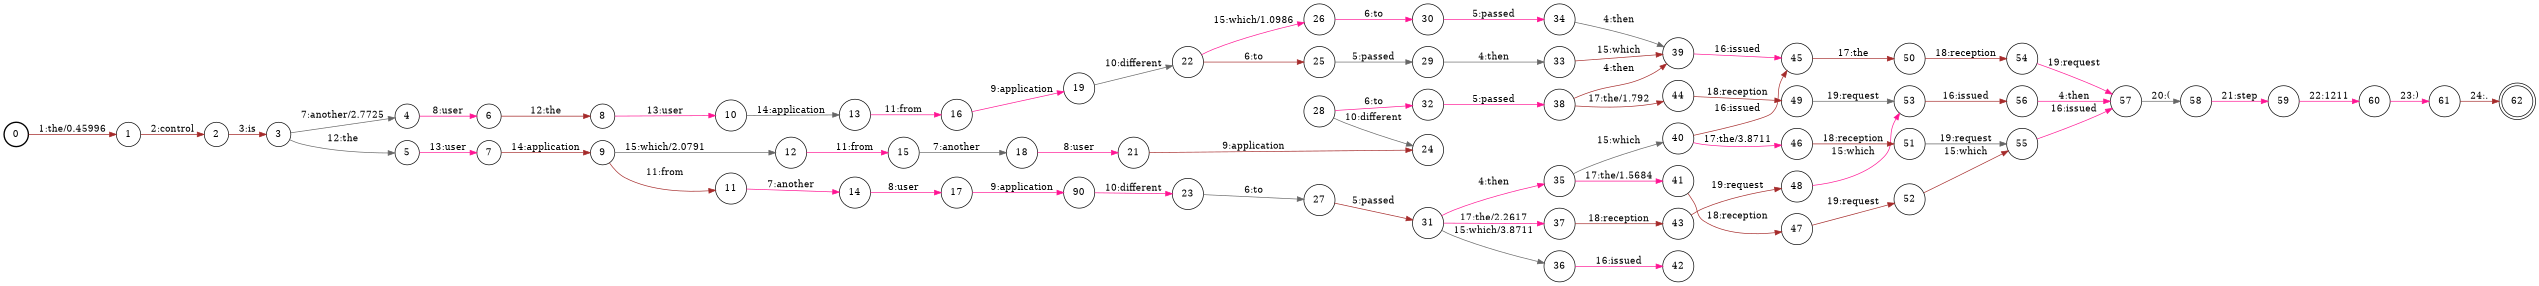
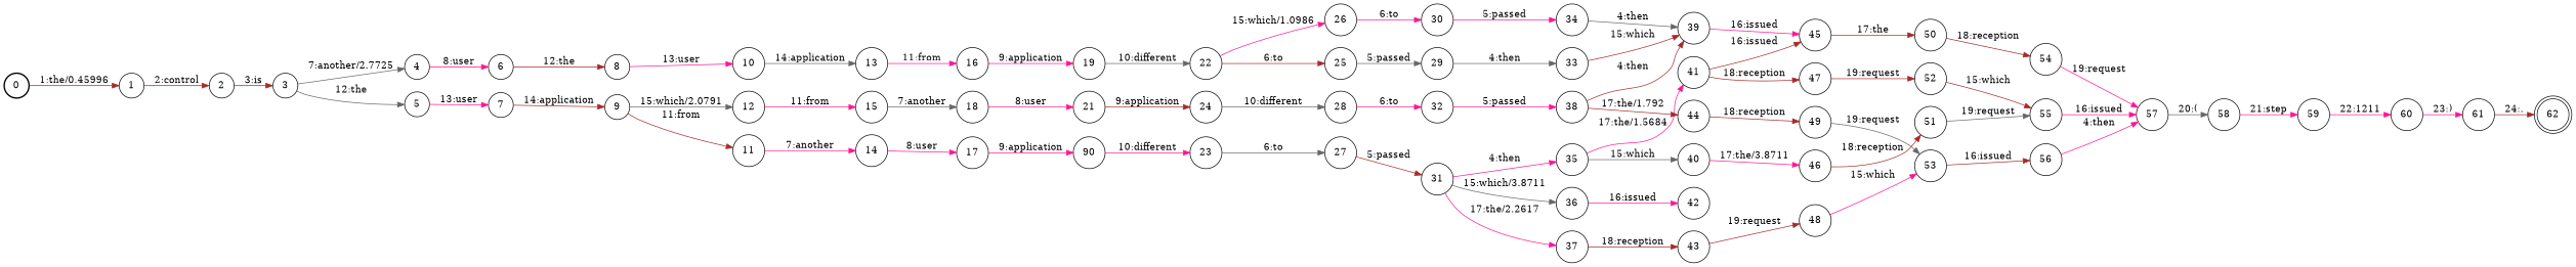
  digraph {
    nodesep=0.25
    rankdir=LR
    ranksep=0.4
    node [fontsize=14 shape=circle style=solid]
    edge [color=deeppink fontsize=14]
    n1 [label=0 style=bold]
    n2 [label=1]
    n3 [label=2]
    n4 [label=3]
    n5 [label=5]
    n6 [label=4]
    n7 [label=7]
    n8 [label=6]
    n9 [label=9]
    n10 [label=8]
    n11 [label=10]
    n12 [label=11]
    n13 [label=12]
    n14 [label=13]
    n15 [label=14]
    n16 [label=15]
    n17 [label=16]
    n18 [label=17]
    n19 [label=18]
    n20 [label=19]
    n21 [label=90]
    n22 [label=21]
    n23 [label=22]
    n24 [label=23]
    n25 [label=24]
    n26 [label=25]
    n27 [label=26]
    n28 [label=27]
    n29 [label=28]
    n30 [label=29]
    n31 [label=30]
    n32 [label=31]
    n33 [label=32]
    n34 [label=33]
    n35 [label=34]
    n36 [label=37]
    n37 [label=35]
    n38 [label=36]
    n39 [label=38]
    n40 [label=39]
    n41 [label=43]
    n42 [label=41]
    n43 [label=40]
    n44 [label=42]
    n45 [label=44]
    n46 [label=45]
    n47 [label=48]
    n48 [label=47]
    n49 [label=46]
    n50 [label=49]
    n51 [label=50]
    n52 [label=52]
    n53 [label=51]
    n54 [label=53]
    n55 [label=54]
    n56 [label=55]
    n57 [label=56]
    n58 [label=57]
    n59 [label=58]
    n60 [label=59]
    n61 [label=60]
    n62 [label=61]
    n63 [label=62 shape=doublecircle]
    n1 -> n2 [color=brown label="1:the/0.45996"]
    n2 -> n3 [color=brown label="2:control"]
    n3 -> n4 [color=brown label="3:is"]
    n4 -> n5 [color=gray40 label="12:the"]
    n4 -> n6 [color=gray40 label="7:another/2.7725"]
    n5 -> n7 [label="13:user"]
    n6 -> n8 [label="8:user"]
    n7 -> n9 [color=brown label="14:application"]
    n8 -> n10 [color=brown label="12:the"]
    n9 -> n12 [color=brown label="11:from"]
    n9 -> n13 [color=gray40 label="15:which/2.0791"]
    n10 -> n11 [label="13:user"]
    n11 -> n14 [color=gray40 label="14:application"]
    n12 -> n15 [label="7:another"]
    n13 -> n16 [label="11:from"]
    n14 -> n17 [label="11:from"]
    n15 -> n18 [label="8:user"]
    n16 -> n19 [color=gray40 label="7:another"]
    n17 -> n20 [label="9:application"]
    n18 -> n21 [label="9:application"]
    n19 -> n22 [label="8:user"]
    n20 -> n23 [color=gray40 label="10:different"]
    n21 -> n24 [label="10:different"]
    n22 -> n25 [color=brown label="9:application"]
    n23 -> n26 [color=brown label="6:to"]
    n23 -> n27 [label="15:which/1.0986"]
    n24 -> n28 [color=gray40 label="6:to"]
-   n29 -> n25 [color=gray40 label="10:different"]
+   n25 -> n29 [color=gray40 label="10:different"]
    n26 -> n30 [color=gray40 label="5:passed"]
    n27 -> n31 [label="6:to"]
    n28 -> n32 [color=brown label="5:passed"]
    n29 -> n33 [label="6:to"]
    n30 -> n34 [color=gray40 label="4:then"]
    n31 -> n35 [label="5:passed"]
    n32 -> n36 [label="17:the/2.2617"]
    n32 -> n37 [label="4:then"]
    n32 -> n38 [color=gray40 label="15:which/3.8711"]
    n33 -> n39 [label="5:passed"]
    n34 -> n40 [color=brown label="15:which"]
    n35 -> n40 [color=gray40 label="4:then"]
    n36 -> n41 [color=brown label="18:reception"]
    n37 -> n42 [label="17:the/1.5684"]
    n37 -> n43 [color=gray40 label="15:which"]
    n38 -> n44 [label="16:issued"]
    n39 -> n40 [color=brown label="4:then"]
    n39 -> n45 [color=brown label="17:the/1.792"]
    n40 -> n46 [label="16:issued"]
    n41 -> n47 [color=brown label="19:request"]
    n42 -> n48 [color=brown label="18:reception"]
-   n43 -> n46 [color=brown label="16:issued"]
+   n42 -> n46 [color=brown label="16:issued"]
    n43 -> n49 [label="17:the/3.8711"]
    n45 -> n50 [color=brown label="18:reception"]
    n46 -> n51 [color=brown label="17:the"]
    n47 -> n54 [label="15:which"]
    n48 -> n52 [color=brown label="19:request"]
    n49 -> n53 [color=brown label="18:reception"]
    n50 -> n54 [color=gray40 label="19:request"]
    n51 -> n55 [color=brown label="18:reception"]
    n52 -> n56 [color=brown label="15:which"]
    n53 -> n56 [color=gray40 label="19:request"]
    n54 -> n57 [color=brown label="16:issued"]
    n55 -> n58 [label="19:request"]
    n56 -> n58 [label="16:issued"]
    n57 -> n58 [label="4:then"]
    n58 -> n59 [color=gray40 label="20:("]
    n59 -> n60 [label="21:step"]
    n60 -> n61 [label="22:1211"]
    n61 -> n62 [label="23:)"]
    n62 -> n63 [color=brown label="24:."]
  }
